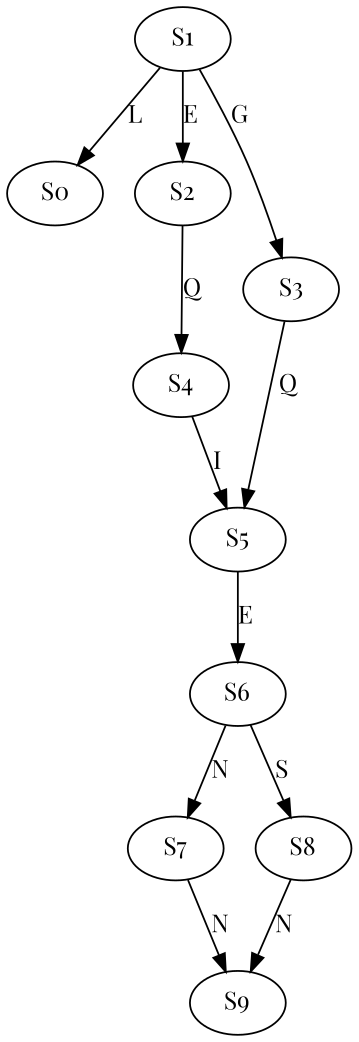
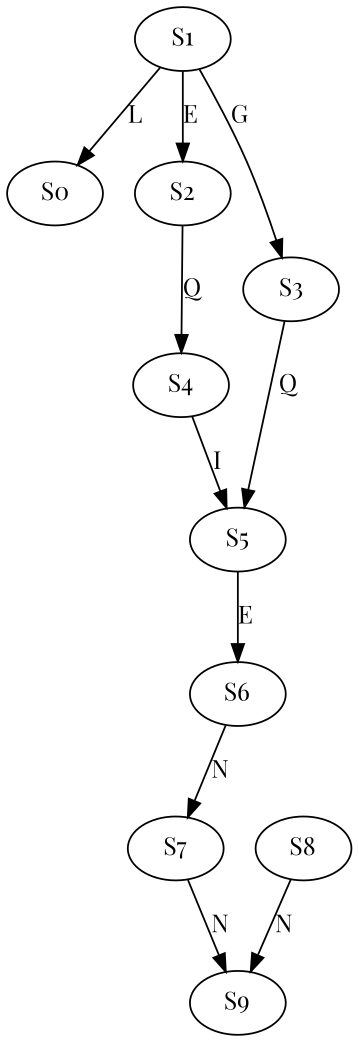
  strict digraph {
    fontname="Playfair Display"
    node [fontname="Playfair Display"]
    edge [fontname="Playfair Display"]
    S1
    S0
    S2
    S3
    S4
    S5
    S6
    S7
    S8
    S9
    S1 -> S0 [label=L]
    S1 -> S2 [label=E]
    S1 -> S3 [label=G]
    S2 -> S4 [label=Q]
    S3 -> S5 [label=Q]
    S4 -> S5 [label=I]
    S5 -> S6 [label=E]
    S6 -> S7 [label=N]
-   S6 -> S8 [label=S]
    S7 -> S9 [label=N]
    S8 -> S9 [label=N]
  }
